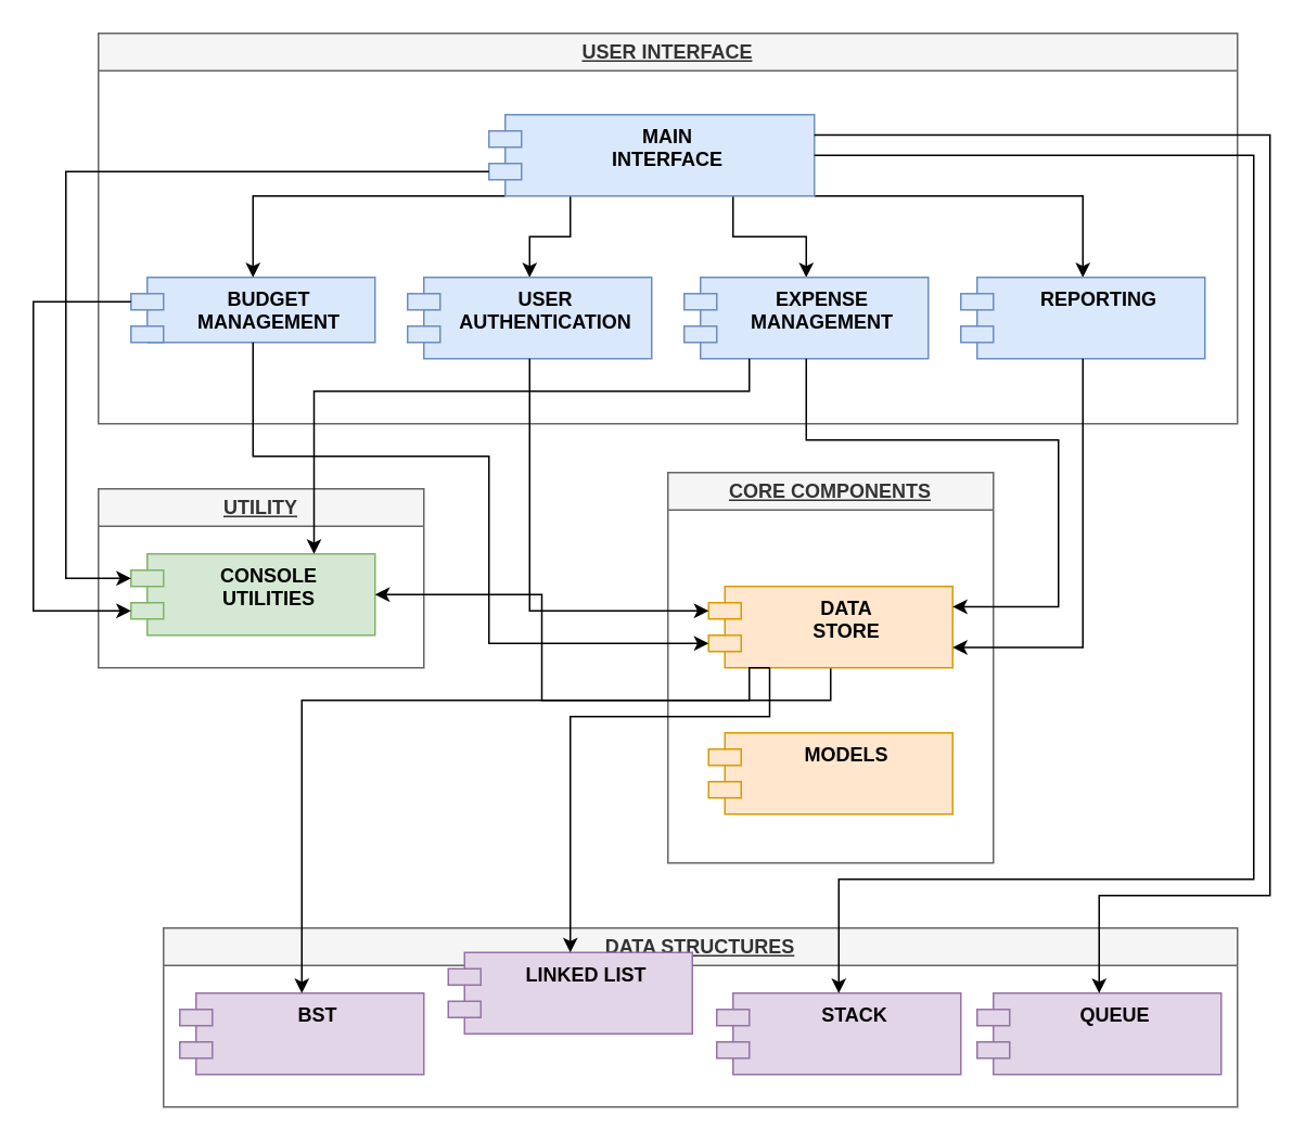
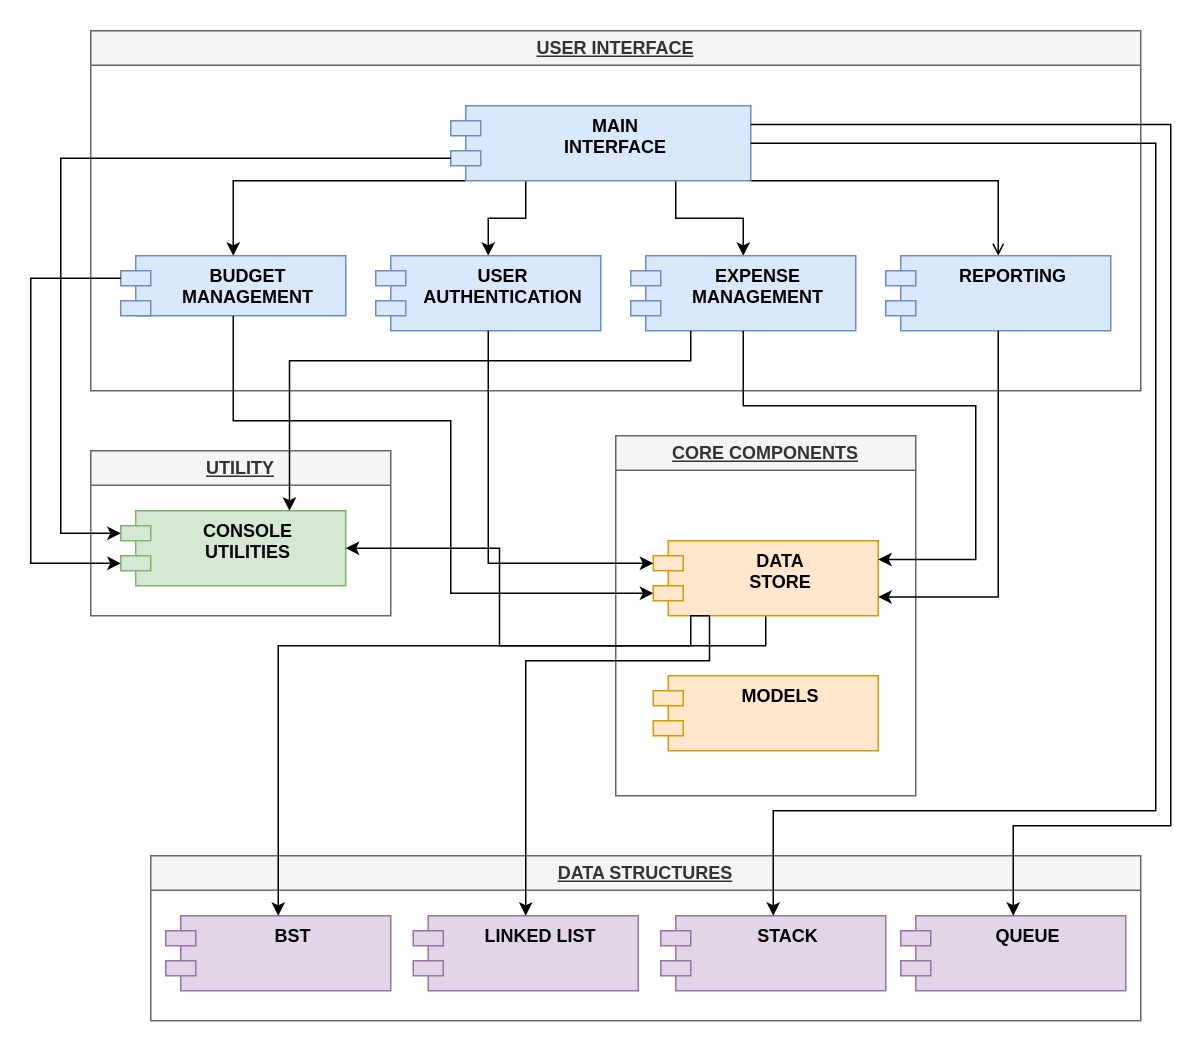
  <mxCell id="0" />
  <mxCell id="1" parent="0" />
  <mxCell id="2" value="USER INTERFACE" style="swimlane;whiteSpace=wrap;html=1;fillColor=#f5f5f5;fontColor=#333333;strokeColor=#666666;fontStyle=5" vertex="1" parent="1"><mxGeometry x="60" y="20" width="700" height="240" as="geometry" /></mxCell>
  <mxCell id="3" value="&lt;div&gt;BUDGET&lt;/div&gt;&lt;div&gt;MANAGEMENT&lt;/div&gt;" style="shape=module;align=left;spacingLeft=20;align=center;verticalAlign=top;whiteSpace=wrap;html=1;fillColor=#dae8fc;strokeColor=#6c8ebf;fontStyle=1" vertex="1" parent="2"><mxGeometry x="20" y="150" width="150" height="40" as="geometry" /></mxCell>
  <mxCell id="4" style="edgeStyle=orthogonalEdgeStyle;rounded=0;orthogonalLoop=1;jettySize=auto;html=1;exitX=0;exitY=1;exitDx=10;exitDy=0;exitPerimeter=0;entryX=0.5;entryY=0;entryDx=0;entryDy=0;" edge="1" parent="2" source="8" target="3"><mxGeometry relative="1" as="geometry"><Array as="points"><mxPoint x="95" y="100" /></Array></mxGeometry></mxCell>
  <mxCell id="5" style="edgeStyle=orthogonalEdgeStyle;rounded=0;orthogonalLoop=1;jettySize=auto;html=1;exitX=0.25;exitY=1;exitDx=0;exitDy=0;exitPerimeter=0;entryX=0.5;entryY=0;entryDx=0;entryDy=0;" edge="1" parent="2" source="8" target="9"><mxGeometry relative="1" as="geometry" /></mxCell>
  <mxCell id="6" style="edgeStyle=orthogonalEdgeStyle;rounded=0;orthogonalLoop=1;jettySize=auto;html=1;exitX=0.75;exitY=1;exitDx=0;exitDy=0;exitPerimeter=0;entryX=0.5;entryY=0;entryDx=0;entryDy=0;" edge="1" parent="2" source="8" target="10"><mxGeometry relative="1" as="geometry" /></mxCell>
- <mxCell id="7" style="edgeStyle=orthogonalEdgeStyle;rounded=0;orthogonalLoop=1;jettySize=auto;html=1;exitX=1;exitY=1;exitDx=0;exitDy=0;exitPerimeter=0;" edge="1" parent="2" source="8" target="11"><mxGeometry relative="1" as="geometry"><Array as="points"><mxPoint x="605" y="100" /></Array></mxGeometry></mxCell>
+ <mxCell id="7" style="edgeStyle=orthogonalEdgeStyle;rounded=0;orthogonalLoop=1;jettySize=auto;html=1;exitX=1;exitY=1;exitDx=0;exitDy=0;exitPerimeter=0;endArrow=open;" edge="1" parent="2" source="8" target="11"><mxGeometry relative="1" as="geometry"><Array as="points"><mxPoint x="605" y="100" /></Array></mxGeometry></mxCell>
  <mxCell id="8" value="&lt;div&gt;MAIN&lt;/div&gt;&lt;div&gt;INTERFACE&lt;/div&gt;" style="shape=module;align=left;spacingLeft=20;align=center;verticalAlign=top;whiteSpace=wrap;html=1;fontStyle=1;points=[[0,0,0,0,15],[0,0,0,0,35],[0,0,0,10,0],[0,1,0,10,0],[0.25,0,0,0,0],[0.25,1,0,0,0],[0.5,0,0,0,0],[0.5,1,0,0,0],[0.75,0,0,0,0],[0.75,1,0,0,0],[1,0,0,0,0],[1,0.25,0,0,0],[1,0.5,0,0,0],[1,0.75,0,0,0],[1,1,0,0,0]];fillColor=#dae8fc;strokeColor=#6c8ebf;" vertex="1" parent="2"><mxGeometry x="240" y="50" width="200" height="50" as="geometry" /></mxCell>
  <mxCell id="9" value="&lt;div&gt;USER&lt;/div&gt;&lt;div&gt;AUTHENTICATION&lt;/div&gt;" style="shape=module;align=left;spacingLeft=20;align=center;verticalAlign=top;whiteSpace=wrap;html=1;fillColor=#dae8fc;strokeColor=#6c8ebf;fontStyle=1" vertex="1" parent="2"><mxGeometry x="190" y="150" width="150" height="50" as="geometry" /></mxCell>
  <mxCell id="10" value="&lt;div&gt;EXPENSE&lt;/div&gt;&lt;div&gt;MANAGEMENT&lt;/div&gt;" style="shape=module;align=left;spacingLeft=20;align=center;verticalAlign=top;whiteSpace=wrap;html=1;fillColor=#dae8fc;strokeColor=#6c8ebf;fontStyle=1" vertex="1" parent="2"><mxGeometry x="360" y="150" width="150" height="50" as="geometry" /></mxCell>
  <mxCell id="11" value="REPORTING" style="shape=module;align=left;spacingLeft=20;align=center;verticalAlign=top;whiteSpace=wrap;html=1;fillColor=#dae8fc;strokeColor=#6c8ebf;fontStyle=1" vertex="1" parent="2"><mxGeometry x="530" y="150" width="150" height="50" as="geometry" /></mxCell>
  <mxCell id="12" value="UTILITY" style="swimlane;whiteSpace=wrap;html=1;fillColor=#f5f5f5;fontColor=#333333;strokeColor=#666666;fontStyle=5" vertex="1" parent="1"><mxGeometry x="60" y="300" width="200" height="110" as="geometry" /></mxCell>
  <mxCell id="13" value="&lt;div&gt;CONSOLE&lt;/div&gt;&lt;div&gt;UTILITIES&lt;/div&gt;" style="shape=module;align=left;spacingLeft=20;align=center;verticalAlign=top;whiteSpace=wrap;html=1;fillColor=#d5e8d4;strokeColor=#82b366;fontStyle=1" vertex="1" parent="12"><mxGeometry x="20" y="40" width="150" height="50" as="geometry" /></mxCell>
  <mxCell id="14" style="edgeStyle=orthogonalEdgeStyle;rounded=0;orthogonalLoop=1;jettySize=auto;html=1;exitX=0;exitY=0;exitDx=0;exitDy=35;exitPerimeter=0;entryX=0;entryY=0;entryDx=0;entryDy=15;entryPerimeter=0;" edge="1" parent="1" source="8" target="13"><mxGeometry relative="1" as="geometry"><Array as="points"><mxPoint x="40" y="105" /><mxPoint x="40" y="355" /></Array></mxGeometry></mxCell>
  <mxCell id="15" style="edgeStyle=orthogonalEdgeStyle;rounded=0;orthogonalLoop=1;jettySize=auto;html=1;entryX=0.75;entryY=0;entryDx=0;entryDy=0;" edge="1" parent="1" target="13"><mxGeometry relative="1" as="geometry"><mxPoint x="460" y="230" as="sourcePoint" /><mxPoint x="190" y="330" as="targetPoint" /><Array as="points"><mxPoint x="460" y="220" /><mxPoint x="460" y="240" /><mxPoint x="193" y="240" /></Array></mxGeometry></mxCell>
  <mxCell id="16" value="CORE COMPONENTS" style="swimlane;whiteSpace=wrap;html=1;fillColor=#f5f5f5;fontColor=#333333;strokeColor=#666666;fontStyle=5" vertex="1" parent="1"><mxGeometry x="410" y="290" width="200" height="240" as="geometry" /></mxCell>
  <mxCell id="17" style="edgeStyle=orthogonalEdgeStyle;rounded=0;orthogonalLoop=1;jettySize=auto;html=1;exitX=0.5;exitY=1;exitDx=0;exitDy=0;" edge="1" parent="16" source="18" target="13"><mxGeometry relative="1" as="geometry" /></mxCell>
  <mxCell id="18" value="&lt;div&gt;DATA&lt;/div&gt;&lt;div&gt;STORE&lt;/div&gt;" style="shape=module;align=left;spacingLeft=20;align=center;verticalAlign=top;whiteSpace=wrap;html=1;fillColor=#ffe6cc;strokeColor=#d79b00;fontStyle=1" vertex="1" parent="16"><mxGeometry x="25" y="70" width="150" height="50" as="geometry" /></mxCell>
  <mxCell id="19" value="MODELS" style="shape=module;align=left;spacingLeft=20;align=center;verticalAlign=top;whiteSpace=wrap;html=1;fillColor=#ffe6cc;strokeColor=#d79b00;fontStyle=1" vertex="1" parent="16"><mxGeometry x="25" y="160" width="150" height="50" as="geometry" /></mxCell>
  <mxCell id="20" style="edgeStyle=orthogonalEdgeStyle;rounded=0;orthogonalLoop=1;jettySize=auto;html=1;exitX=0;exitY=0;exitDx=0;exitDy=15;exitPerimeter=0;entryX=0;entryY=0;entryDx=0;entryDy=35;entryPerimeter=0;" edge="1" parent="1" source="3" target="13"><mxGeometry relative="1" as="geometry"><Array as="points"><mxPoint x="20" y="185" /><mxPoint x="20" y="375" /></Array></mxGeometry></mxCell>
  <mxCell id="21" style="edgeStyle=orthogonalEdgeStyle;rounded=0;orthogonalLoop=1;jettySize=auto;html=1;exitX=0.5;exitY=1;exitDx=0;exitDy=0;entryX=0;entryY=0;entryDx=0;entryDy=15;entryPerimeter=0;" edge="1" parent="1" source="9" target="18"><mxGeometry relative="1" as="geometry"><mxPoint x="380" y="430" as="targetPoint" /><Array as="points"><mxPoint x="325" y="375" /></Array></mxGeometry></mxCell>
  <mxCell id="22" style="edgeStyle=orthogonalEdgeStyle;rounded=0;orthogonalLoop=1;jettySize=auto;html=1;exitX=0.5;exitY=1;exitDx=0;exitDy=0;entryX=1;entryY=0.25;entryDx=0;entryDy=0;" edge="1" parent="1" source="10" target="18"><mxGeometry relative="1" as="geometry"><Array as="points"><mxPoint x="495" y="270" /><mxPoint x="650" y="270" /><mxPoint x="650" y="373" /></Array></mxGeometry></mxCell>
  <mxCell id="23" style="edgeStyle=orthogonalEdgeStyle;rounded=0;orthogonalLoop=1;jettySize=auto;html=1;exitX=0.5;exitY=1;exitDx=0;exitDy=0;entryX=1;entryY=0.75;entryDx=0;entryDy=0;" edge="1" parent="1" source="11" target="18"><mxGeometry relative="1" as="geometry"><Array as="points"><mxPoint x="665" y="398" /></Array></mxGeometry></mxCell>
  <mxCell id="24" style="edgeStyle=orthogonalEdgeStyle;rounded=0;orthogonalLoop=1;jettySize=auto;html=1;exitX=0.5;exitY=1;exitDx=0;exitDy=0;entryX=0;entryY=0;entryDx=0;entryDy=35;entryPerimeter=0;" edge="1" parent="1" source="3" target="18"><mxGeometry relative="1" as="geometry"><Array as="points"><mxPoint x="155" y="280" /><mxPoint x="300" y="280" /><mxPoint x="300" y="395" /></Array></mxGeometry></mxCell>
  <mxCell id="25" value="DATA STRUCTURES" style="swimlane;whiteSpace=wrap;html=1;fillColor=#f5f5f5;fontColor=#333333;strokeColor=#666666;fontStyle=5" vertex="1" parent="1"><mxGeometry x="100" y="570" width="660" height="110" as="geometry" /></mxCell>
  <mxCell id="26" value="BST" style="shape=module;align=left;spacingLeft=20;align=center;verticalAlign=top;whiteSpace=wrap;html=1;fillColor=#e1d5e7;strokeColor=#9673a6;fontStyle=1" vertex="1" parent="25"><mxGeometry x="10" y="40" width="150" height="50" as="geometry" /></mxCell>
- <mxCell id="27" value="LINKED LIST" style="shape=module;align=left;spacingLeft=20;align=center;verticalAlign=top;whiteSpace=wrap;html=1;fillColor=#e1d5e7;strokeColor=#9673a6;fontStyle=1" vertex="1" parent="25"><mxGeometry x="175" y="15" width="150" height="50" as="geometry" /></mxCell>
+ <mxCell id="27" value="LINKED LIST" style="shape=module;align=left;spacingLeft=20;align=center;verticalAlign=top;whiteSpace=wrap;html=1;fillColor=#e1d5e7;strokeColor=#9673a6;fontStyle=1" vertex="1" parent="25"><mxGeometry x="175" y="40" width="150" height="50" as="geometry" /></mxCell>
  <mxCell id="28" value="STACK" style="shape=module;align=left;spacingLeft=20;align=center;verticalAlign=top;whiteSpace=wrap;html=1;fillColor=#e1d5e7;strokeColor=#9673a6;fontStyle=1" vertex="1" parent="25"><mxGeometry x="340" y="40" width="150" height="50" as="geometry" /></mxCell>
  <mxCell id="29" value="QUEUE" style="shape=module;align=left;spacingLeft=20;align=center;verticalAlign=top;whiteSpace=wrap;html=1;fillColor=#e1d5e7;strokeColor=#9673a6;fontStyle=1" vertex="1" parent="25"><mxGeometry x="500" y="40" width="150" height="50" as="geometry" /></mxCell>
  <mxCell id="30" style="edgeStyle=orthogonalEdgeStyle;rounded=0;orthogonalLoop=1;jettySize=auto;html=1;exitX=0.25;exitY=1;exitDx=0;exitDy=0;" edge="1" parent="1" source="18" target="26"><mxGeometry relative="1" as="geometry"><Array as="points"><mxPoint x="460" y="410" /><mxPoint x="460" y="430" /><mxPoint x="185" y="430" /></Array></mxGeometry></mxCell>
  <mxCell id="31" style="edgeStyle=orthogonalEdgeStyle;rounded=0;orthogonalLoop=1;jettySize=auto;html=1;exitX=0.25;exitY=1;exitDx=0;exitDy=0;entryX=0.5;entryY=0;entryDx=0;entryDy=0;" edge="1" parent="1" source="18" target="27"><mxGeometry relative="1" as="geometry"><Array as="points"><mxPoint x="473" y="440" /><mxPoint x="350" y="440" /></Array></mxGeometry></mxCell>
  <mxCell id="32" style="edgeStyle=orthogonalEdgeStyle;rounded=0;orthogonalLoop=1;jettySize=auto;html=1;exitX=1;exitY=0.25;exitDx=0;exitDy=0;exitPerimeter=0;entryX=0.5;entryY=0;entryDx=0;entryDy=0;" edge="1" parent="1" source="8" target="29"><mxGeometry relative="1" as="geometry"><Array as="points"><mxPoint x="780" y="83" /><mxPoint x="780" y="550" /><mxPoint x="675" y="550" /></Array></mxGeometry></mxCell>
  <mxCell id="33" style="edgeStyle=orthogonalEdgeStyle;rounded=0;orthogonalLoop=1;jettySize=auto;html=1;exitX=1;exitY=0.5;exitDx=0;exitDy=0;exitPerimeter=0;" edge="1" parent="1" source="8" target="28"><mxGeometry relative="1" as="geometry"><Array as="points"><mxPoint x="770" y="95" /><mxPoint x="770" y="540" /><mxPoint x="515" y="540" /></Array></mxGeometry></mxCell>
